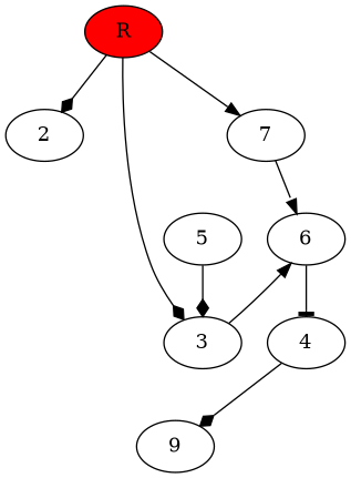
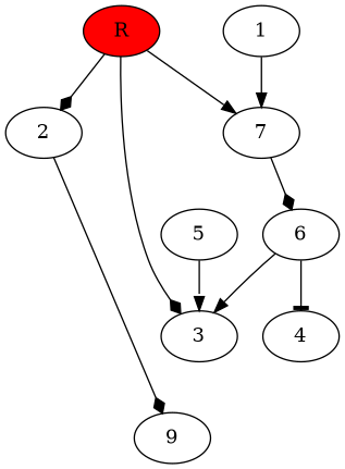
  digraph {
    edge [arrowhead=diamond]
+   1
    7
    6
    3
    4
    9
    5
    R [fillcolor="#ff0000" style=filled]
    2
-   7 -> 6 [arrowhead=normal]
+   1 -> 7 [arrowhead=normal]
+   7 -> 6
    6 -> 4 [arrowhead=tee]
-   3 -> 6 [arrowhead=normal]
-   4 -> 9
-   5 -> 3
+   6 -> 3 [arrowhead=normal]
+   2 -> 9
+   5 -> 3 [arrowhead=normal]
    R -> 7 [arrowhead=normal]
    R -> 3
    R -> 2
  }
